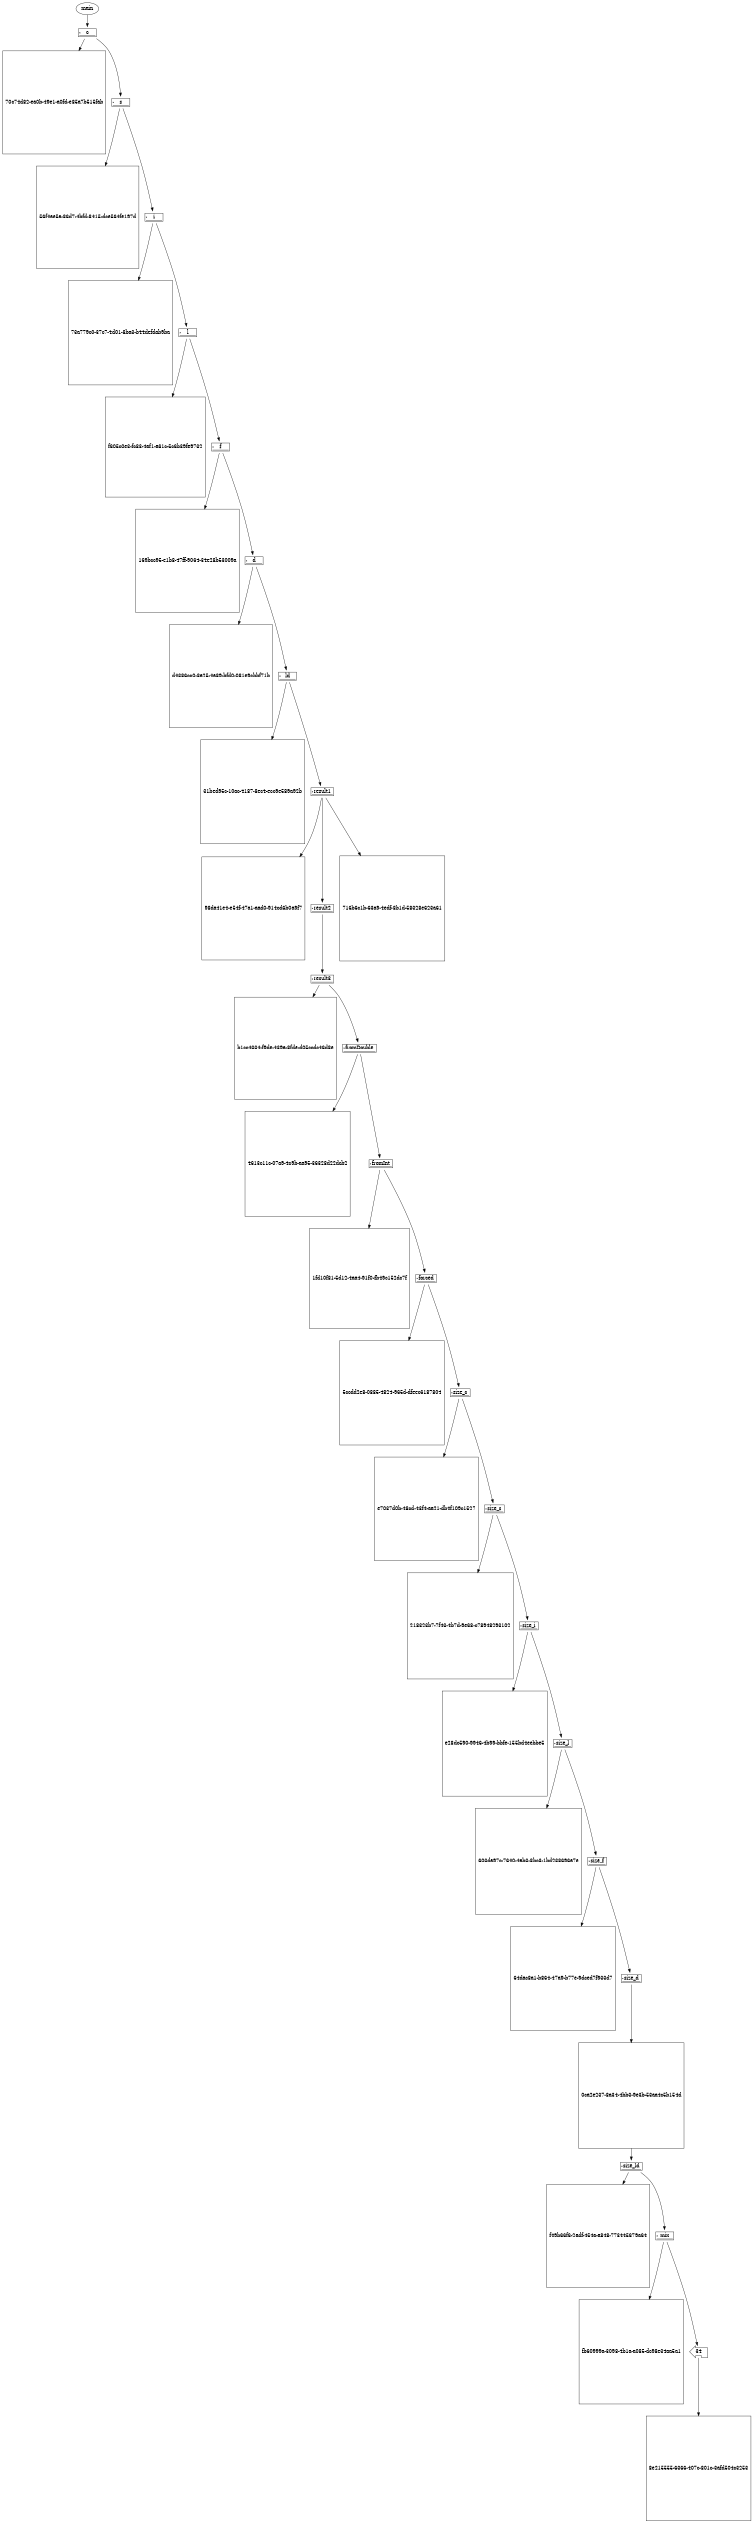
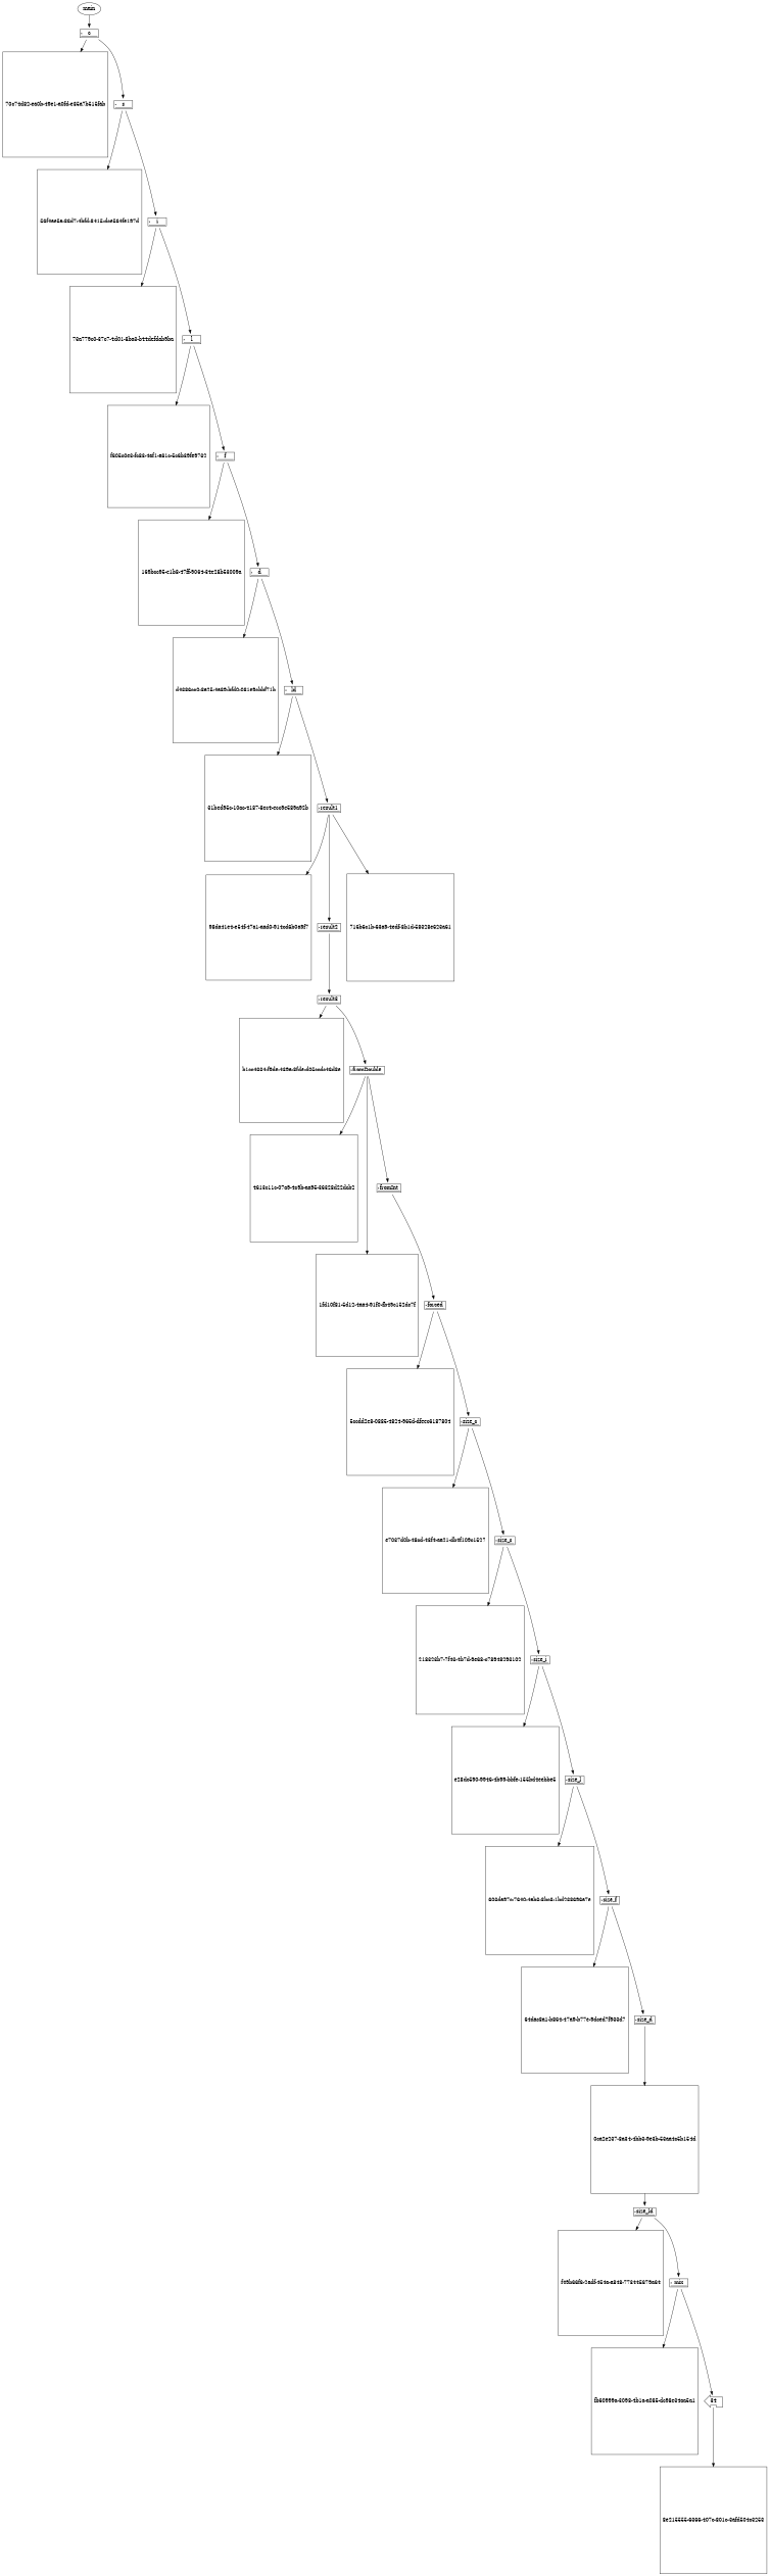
  digraph {
    node [shape=square]
    n1 [height=0.5 label=main shape=ellipse width=0.82932]
    n2 [height=0.5 label=c shape=signature width=0.75]
    "70c74d82-ea0b-49e1-a0fd-e85a7b515fab" [height=0.5 width=0.5]
    n4 [height=0.5 label=s shape=signature width=0.75]
    "56f4ae5a-86d7-4bfd-8415-dce564fe197d" [height=0.5 width=0.5]
    n6 [height=0.5 label=i shape=signature width=0.75]
    "73a779c0-37c7-4d01-8ba3-b44defdab9ba" [height=0.5 width=0.5]
    n8 [height=0.5 label=l shape=signature width=0.75]
    "f605c0e3-fc83-4af1-a61c-5c6b39fe9732" [height=0.5 width=0.5]
    n10 [height=0.5 label=f shape=signature width=0.75]
    "169bcc95-e1b8-47ff-9064-34e28b53009a" [height=0.5 width=0.5]
    n12 [height=0.5 label=d shape=signature width=0.75]
    "d4386cc0-8a25-4a89-bfd0-081e9cbbf71b" [height=0.5 width=0.5]
    n14 [height=0.5 label=ld shape=signature width=0.75]
    "31bed95c-10ac-4187-8ec4-ecc9e589a92b" [height=0.5 width=0.5]
    n16 [height=0.5 label=result1 shape=signature width=0.75]
    "98da41e4-e54f-47a1-aad0-914cd6b0a9f7" [height=0.5 width=0.5]
    n18 [height=0.5 label=result2 shape=signature width=0.75]
    "716b6c1b-63a9-4edf-8b1d-58328e623a61" [height=0.5 width=0.5]
    n20 [height=0.5 label=result3 shape=signature width=0.75]
    "b1cc4334-f9de-439a-8fde-d05ccdc46d8e" [height=0.5 width=0.5]
    n22 [height=0.5 label=fromDouble shape=signature width=1.1493]
    "4613c11c-07a9-4c9b-aa95-36328d22dcb2" [height=0.5 width=0.5]
    n24 [height=0.5 label=fromInt shape=signature width=0.80556]
    "1fd10f81-5d12-4aa4-91f0-fb49c152dc7f" [height=0.5 width=0.5]
    n26 [height=0.5 label=forced shape=signature width=0.75]
    "5ccdd2e8-0885-4824-965d-dfeec6187804" [height=0.5 width=0.5]
    n28 [height=0.5 label=size_c shape=signature width=0.75]
    "e7037d0b-48cd-43f4-aa21-db4f109c1527" [height=0.5 width=0.5]
    n30 [height=0.5 label=size_s shape=signature width=0.75]
    "218323b7-7f43-4b7d-9e68-c78948293102" [height=0.5 width=0.5]
    n32 [height=0.5 label=size_i shape=signature width=0.75]
    "e28dc590-9946-4b99-bbfe-155bd4eebbe5" [height=0.5 width=0.5]
    n34 [height=0.5 label=size_l shape=signature width=0.75]
    "603da97c-7640-4ab3-8bc3-1bd238696a7e" [height=0.5 width=0.5]
    n36 [height=0.5 label=size_f shape=signature width=0.75]
    "64dac8a1-b864-47a9-b77e-9dced7f933d7" [height=0.5 width=0.5]
    n38 [height=0.5 label=size_d shape=signature width=0.75]
    "0ca2e237-8a34-4bb3-9e3b-53aa4c5b154d" [height=0.5 width=0.5]
    n40 [height=0.5 label=size_ld shape=signature width=0.75347]
    "f49b66f6-2adf-454a-a848-773445679a64" [height=0.5 width=0.5]
    n42 [height=0.5 label=mix shape=signature width=0.75]
    "fb60999a-3098-4b1a-a085-dc98e34aa5a1" [height=0.5 width=0.5]
    n44 [height=0.5 label=34 shape=lpromoter width=0.75]
    "8e215555-6366-407c-801c-3afd504c3253" [height=0.5 width=0.5]
    n1 -> n2
    n2 -> "70c74d82-ea0b-49e1-a0fd-e85a7b515fab"
    n2 -> n4
    n4 -> "56f4ae5a-86d7-4bfd-8415-dce564fe197d"
    n4 -> n6
    n6 -> "73a779c0-37c7-4d01-8ba3-b44defdab9ba"
    n6 -> n8
    n8 -> "f605c0e3-fc83-4af1-a61c-5c6b39fe9732"
    n8 -> n10
    n10 -> "169bcc95-e1b8-47ff-9064-34e28b53009a"
    n10 -> n12
    n12 -> "d4386cc0-8a25-4a89-bfd0-081e9cbbf71b"
    n12 -> n14
    n14 -> "31bed95c-10ac-4187-8ec4-ecc9e589a92b"
    n14 -> n16
    n16 -> "98da41e4-e54f-47a1-aad0-914cd6b0a9f7"
    n16 -> n18
    n16 -> "716b6c1b-63a9-4edf-8b1d-58328e623a61"
    n18 -> n20
    n20 -> "b1cc4334-f9de-439a-8fde-d05ccdc46d8e"
    n20 -> n22
    n22 -> "4613c11c-07a9-4c9b-aa95-36328d22dcb2"
    n22 -> n24
-   n24 -> "1fd10f81-5d12-4aa4-91f0-fb49c152dc7f"
+   n22 -> "1fd10f81-5d12-4aa4-91f0-fb49c152dc7f"
    n24 -> n26
    n26 -> "5ccdd2e8-0885-4824-965d-dfeec6187804"
    n26 -> n28
    n28 -> "e7037d0b-48cd-43f4-aa21-db4f109c1527"
    n28 -> n30
    n30 -> "218323b7-7f43-4b7d-9e68-c78948293102"
    n30 -> n32
    n32 -> "e28dc590-9946-4b99-bbfe-155bd4eebbe5"
    n32 -> n34
    n34 -> "603da97c-7640-4ab3-8bc3-1bd238696a7e"
    n34 -> n36
    n36 -> "64dac8a1-b864-47a9-b77e-9dced7f933d7"
    n36 -> n38
    n38 -> "0ca2e237-8a34-4bb3-9e3b-53aa4c5b154d"
    "0ca2e237-8a34-4bb3-9e3b-53aa4c5b154d" -> n40
    n40 -> "f49b66f6-2adf-454a-a848-773445679a64"
    n40 -> n42
    n42 -> "fb60999a-3098-4b1a-a085-dc98e34aa5a1"
    n42 -> n44
    n44 -> "8e215555-6366-407c-801c-3afd504c3253"
  }
